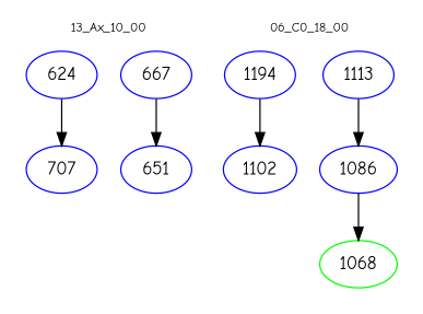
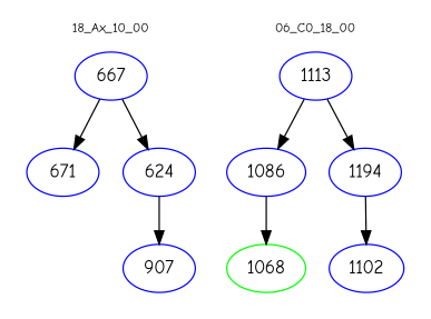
  digraph {
    fontname="Comic Neue"
    node [color=blue fontname="Comic Neue"]
    edge [color=black fontname="Comic Neue"]
    n1 [label=667]
-   n2 [label=651]
+   n2 [label=671]
    n3 [label=624]
-   n4 [label=707]
+   n4 [label=907]
    n5 [label=1113]
    n6 [label=1086]
    n7 [label=1194]
    n8 [color=green label=1068]
    n9 [label=1102]
    subgraph cluster_1 {
      color=white
      fontsize=10
-     label="13_Ax_10_00"
+     label="18_Ax_10_00"
      n1
      n2
      n3
      n4
    }
    subgraph cluster_2 {
      color=white
      fontsize=10
      label="06_C0_18_00"
      n5
      n6
      n7
      n8
      n9
    }
    n1 -> n2
+   n1 -> n3
    n3 -> n4
    n5 -> n6
+   n5 -> n7
    n6 -> n8
    n7 -> n9
  }
